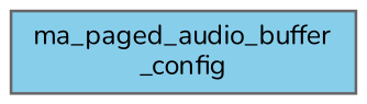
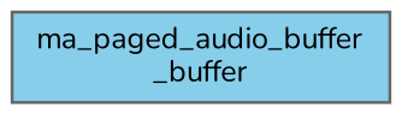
  digraph {
    rankdir=LR
    fontname=Nunito
-   n1 [color=grey40 fillcolor=skyblue fontname=Nunito fontsize=10 height=0.2 label="ma_paged_audio_buffer\l_config" shape=box style=filled width=0.4]
+   n1 [color=grey40 fillcolor=skyblue fontname=Nunito fontsize=10 height=0.2 label="ma_paged_audio_buffer\l_buffer" shape=box style=filled width=0.4]
  }
